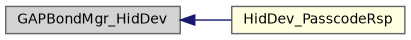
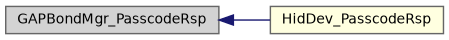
  digraph {
    rankdir=LR
    node [color=gray40 fontname=Helvetica fontsize=10 shape=record style=filled]
-   n1 [fillcolor=lightgrey fontcolor=black height=0.2 label=GAPBondMgr_HidDev width=0.4]
+   n1 [fillcolor=lightgrey fontcolor=black height=0.2 label=GAPBondMgr_PasscodeRsp width=0.4]
    n2 [fillcolor=lightyellow height=0.2 label=HidDev_PasscodeRsp width=0.4]
    n1 -> n2 [color=midnightblue dir=back fontname=Helvetica fontsize=10 labelfontname=Helvetica labelfontsize=10 style=solid]
  }
